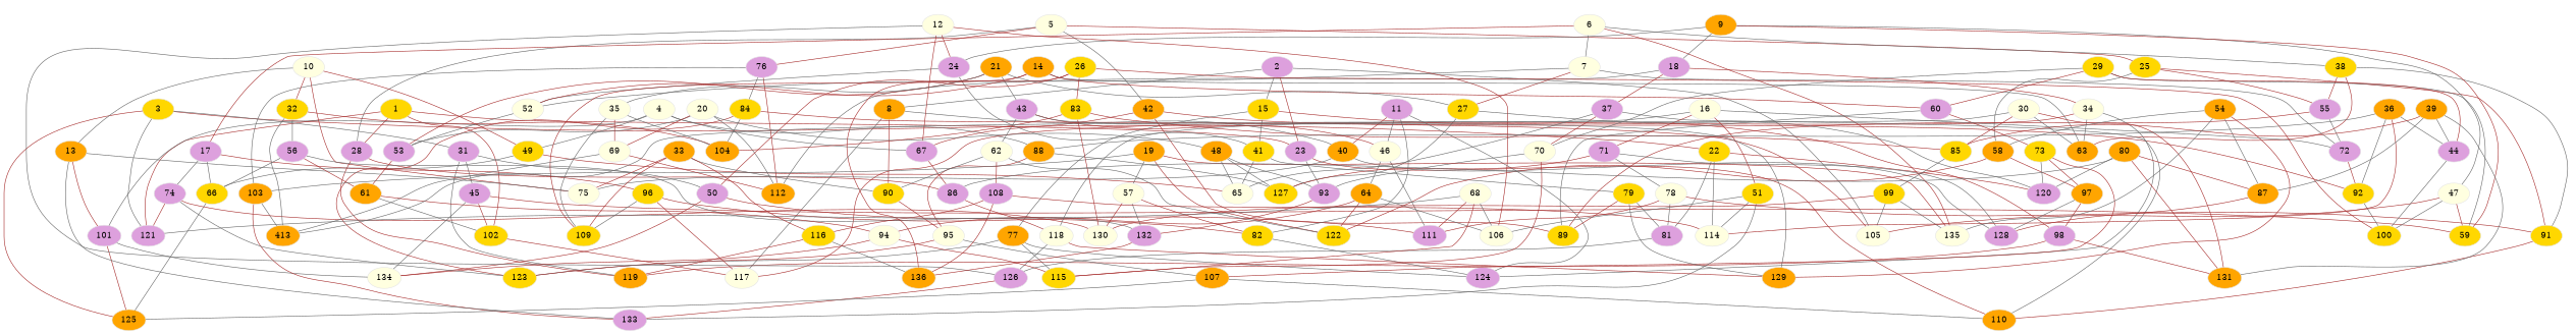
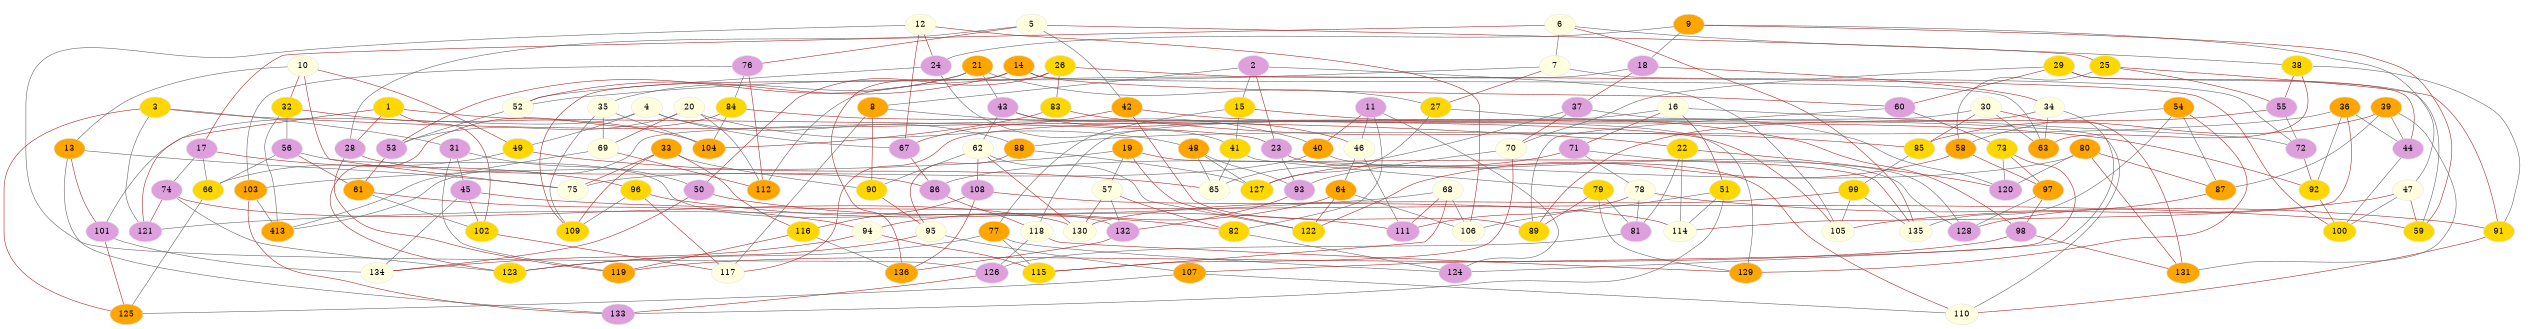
  graph {
    node [color=gray90 fillcolor=plum style=filled]
    edge [color=gray40]
    1 [fillcolor=gold]
    23
    28
    102 [fillcolor=gold]
    121
    93
-   110 [fillcolor=orange]
+   110 [fillcolor=lightyellow]
    86
    119 [fillcolor=orange]
    117 [fillcolor=lightyellow]
    2
    8 [fillcolor=orange]
    15 [fillcolor=gold]
    105 [fillcolor=lightyellow]
    40 [fillcolor=orange]
    90 [fillcolor=gold]
    41 [fillcolor=gold]
    77 [fillcolor=orange]
    98
    3 [fillcolor=gold]
    22 [fillcolor=gold]
    31
    125 [fillcolor=orange]
    81
    114 [fillcolor=lightyellow]
    120
    50
    45
    4 [fillcolor=lightyellow]
    49 [fillcolor=gold]
    67
    88 [fillcolor=orange]
    101
    66 [fillcolor=gold]
    65 [fillcolor=lightyellow]
    127 [fillcolor=gold]
    95 [fillcolor=lightyellow]
    134 [fillcolor=lightyellow]
    5 [fillcolor=lightyellow]
    25 [fillcolor=gold]
    42 [fillcolor=orange]
    76
    55
    58 [fillcolor=orange]
    91 [fillcolor=gold]
    92 [fillcolor=gold]
    89 [fillcolor=gold]
    112 [fillcolor=orange]
    103 [fillcolor=orange]
    84 [fillcolor=gold]
    6 [fillcolor=lightyellow]
    7 [fillcolor=lightyellow]
    17
    38 [fillcolor=gold]
    135 [fillcolor=lightyellow]
    27 [fillcolor=gold]
    52 [fillcolor=lightyellow]
    72
    74
    96 [fillcolor=gold]
    63 [fillcolor=orange]
    53
    75 [fillcolor=lightyellow]
    128
    9 [fillcolor=orange]
    18
    24
    47 [fillcolor=lightyellow]
    59 [fillcolor=gold]
    34 [fillcolor=lightyellow]
    37
    100 [fillcolor=gold]
    10 [fillcolor=lightyellow]
    13 [fillcolor=orange]
    32 [fillcolor=gold]
    133
    n77 [fillcolor=orange label=413]
    56
    104 [fillcolor=orange]
    11
    46 [fillcolor=lightyellow]
    82 [fillcolor=gold]
    124
    64 [fillcolor=orange]
    111
    12 [fillcolor=lightyellow]
    106 [fillcolor=lightyellow]
    126
    14 [fillcolor=orange]
    60
    109 [fillcolor=gold]
    73 [fillcolor=gold]
    79 [fillcolor=gold]
    115 [fillcolor=gold]
    123 [fillcolor=gold]
    131 [fillcolor=orange]
    16 [fillcolor=lightyellow]
    51 [fillcolor=gold]
    71
    118 [fillcolor=lightyellow]
    78 [fillcolor=lightyellow]
    129 [fillcolor=orange]
    130 [fillcolor=lightyellow]
    70 [fillcolor=lightyellow]
    19 [fillcolor=orange]
    57 [fillcolor=lightyellow]
    122 [fillcolor=gold]
    132
    20 [fillcolor=lightyellow]
    48 [fillcolor=orange]
    69 [fillcolor=lightyellow]
    61 [fillcolor=orange]
    21 [fillcolor=orange]
    35 [fillcolor=lightyellow]
    43
    62 [fillcolor=lightyellow]
    97 [fillcolor=orange]
    26 [fillcolor=gold]
    83 [fillcolor=gold]
    136 [fillcolor=orange]
    85 [fillcolor=gold]
    29 [fillcolor=gold]
    44
    30 [fillcolor=lightyellow]
    99 [fillcolor=gold]
    33 [fillcolor=orange]
    116 [fillcolor=gold]
    36 [fillcolor=orange]
    39 [fillcolor=orange]
    87 [fillcolor=orange]
    108
    94 [fillcolor=lightyellow]
    54 [fillcolor=orange]
    107 [fillcolor=orange]
    68 [fillcolor=lightyellow]
    80 [fillcolor=orange]
    1 -- 23 [color=brown]
    1 -- 28 [color=brown]
    1 -- 102 [color=brown]
    1 -- 121 [color=brown]
    23 -- 93
    23 -- 110 [color=brown]
    28 -- 86 [color=brown]
    28 -- 119 [color=brown]
    102 -- 117 [color=brown]
    93 -- 132 [color=brown]
    86 -- 118 [color=brown]
    2 -- 23 [color=brown]
    2 -- 8
    2 -- 15
    2 -- 105
    8 -- 117
    8 -- 40
    8 -- 90 [color=brown]
    15 -- 41
    15 -- 77
    15 -- 98 [color=brown]
    40 -- 75
    40 -- 128
    90 -- 95 [color=brown]
    41 -- 65
    41 -- 79
    77 -- 124
    77 -- 115
    77 -- 123
    98 -- 119 [color=brown]
    98 -- 131 [color=brown]
    3 -- 121
    3 -- 22 [color=brown]
    3 -- 31
    3 -- 125 [color=brown]
    22 -- 81
    22 -- 114
    22 -- 120 [color=brown]
    31 -- 119
    31 -- 50
    31 -- 45
    81 -- 126
    50 -- 134 [color=brown]
    50 -- 82 [color=brown]
    45 -- 102 [color=brown]
    45 -- 134
    45 -- 59 [color=brown]
    4 -- 49
    4 -- 67
    4 -- 88
    4 -- 101
    49 -- 66
    49 -- 65 [color=brown]
    67 -- 86 [color=brown]
    88 -- 127
    88 -- 95 [color=brown]
    101 -- 125 [color=brown]
    101 -- 134
    66 -- 125
    95 -- 123 [color=brown]
    95 -- 107
    5 -- 28
    5 -- 25 [color=brown]
    5 -- 42
    5 -- 76 [color=brown]
    25 -- 55 [color=brown]
    25 -- 58
    25 -- 91 [color=brown]
    42 -- 67 [color=brown]
    42 -- 92 [color=brown]
    42 -- 89 [color=brown]
    76 -- 112 [color=brown]
    76 -- 103
    76 -- 84
    55 -- 89 [color=brown]
    55 -- 72
    58 -- 122 [color=brown]
    58 -- 97 [color=brown]
    91 -- 110 [color=brown]
    92 -- 100
    103 -- 133 [color=brown]
    103 -- n77
    84 -- 105 [color=brown]
    84 -- 104
    84 -- 123 [color=brown]
    6 -- 7
    6 -- 17 [color=brown]
    6 -- 38
    6 -- 135 [color=brown]
    7 -- 27 [color=brown]
    7 -- 52
    7 -- 72
    17 -- 66
    17 -- 74
    17 -- 96 [color=brown]
    38 -- 55 [color=brown]
    38 -- 91
    38 -- 63 [color=brown]
    27 -- 120
    27 -- 127
    52 -- 53
    72 -- 92 [color=brown]
    74 -- 121 [color=brown]
    74 -- 123
    74 -- 130 [color=brown]
    96 -- 117 [color=brown]
    96 -- 111 [color=brown]
    96 -- 109
    53 -- 61 [color=brown]
    9 -- 18
    9 -- 24
    9 -- 47
    9 -- 59 [color=brown]
    18 -- 112
    18 -- 34 [color=brown]
    18 -- 37 [color=brown]
    24 -- 41
    24 -- 52
    47 -- 105 [color=brown]
    47 -- 59 [color=brown]
    47 -- 100
    34 -- 117 [color=brown]
    34 -- 63
    34 -- 124
    37 -- 110
    37 -- 65
    37 -- 70 [color=brown]
    10 -- 49 [color=brown]
    10 -- 75 [color=brown]
    10 -- 13
    10 -- 32 [color=brown]
    13 -- 101 [color=brown]
    13 -- 75
    13 -- 133
    32 -- n77
    32 -- 56
    32 -- 104 [color=brown]
    56 -- 66
    56 -- 132
    56 -- 61 [color=brown]
    11 -- 40 [color=brown]
    11 -- 46
    11 -- 82
    11 -- 124
    46 -- 64
    46 -- 111
    82 -- 124
    64 -- 106
    64 -- 122 [color=brown]
    64 -- 94 [color=brown]
    12 -- 67 [color=brown]
    12 -- 24 [color=brown]
    12 -- 106 [color=brown]
    12 -- 126
    126 -- 133 [color=brown]
    14 -- 52 [color=brown]
    14 -- 63
    14 -- 60 [color=brown]
    14 -- 109 [color=brown]
    60 -- 89
    60 -- 73 [color=brown]
    73 -- 120
    73 -- 97 [color=brown]
    73 -- 107 [color=brown]
    79 -- 81
    79 -- 89 [color=brown]
    79 -- 129
    16 -- 72
    16 -- 51 [color=brown]
    16 -- 71 [color=brown]
    16 -- 118
    51 -- 114
    51 -- 133
    51 -- 106
    71 -- 127 [color=brown]
    71 -- 128
    71 -- 78
    118 -- 126
    118 -- 129 [color=brown]
    78 -- 81
    78 -- 91 [color=brown]
    78 -- 111 [color=brown]
    70 -- 93
    70 -- 115 [color=brown]
    19 -- 103
    19 -- 135 [color=brown]
    19 -- 57
    19 -- 122 [color=brown]
    57 -- 82 [color=brown]
    57 -- 130 [color=brown]
    57 -- 132
    132 -- 136 [color=brown]
    20 -- 112
    20 -- 53
    20 -- 48
    20 -- 69 [color=brown]
    48 -- 93
    48 -- 65
    48 -- 127
    69 -- 112 [color=brown]
    69 -- n77
    61 -- 102
    61 -- 94 [color=brown]
    21 -- 27
    21 -- 53 [color=brown]
    21 -- 35
    21 -- 43
    35 -- 104
    35 -- 109
    35 -- 69 [color=brown]
    43 -- 46 [color=brown]
    43 -- 129
    43 -- 62
    62 -- 90
    62 -- 122
    62 -- 108 [color=brown]
    97 -- 98 [color=brown]
    97 -- 128
    26 -- 50 [color=brown]
    26 -- 100 [color=brown]
    26 -- 83 [color=brown]
    26 -- 136 [color=brown]
    83 -- 104 [color=brown]
-   83 -- 130 [color=brown]
+   62 -- 130 [color=brown]
    83 -- 85 [color=brown]
    85 -- 99
    29 -- 59
    29 -- 60 [color=brown]
    29 -- 70
    29 -- 44 [color=brown]
    44 -- 100
    30 -- 63
    30 -- n77
    30 -- 131 [color=brown]
    30 -- 85 [color=brown]
    99 -- 105
    99 -- 135
    99 -- 130 [color=brown]
    33 -- 90
    33 -- 75 [color=brown]
    33 -- 109 [color=brown]
    33 -- 116 [color=brown]
    116 -- 119 [color=brown]
    116 -- 136
    36 -- 114 [color=brown]
    36 -- 88
    36 -- 92
    36 -- 44
    39 -- 131
    39 -- 85 [color=brown]
    39 -- 44
    39 -- 87
    87 -- 128 [color=brown]
    108 -- 114 [color=brown]
    108 -- 136 [color=brown]
    108 -- 116 [color=brown]
    94 -- 134 [color=brown]
    94 -- 115 [color=brown]
    54 -- 58
    54 -- 135
    54 -- 129 [color=brown]
    54 -- 87
    107 -- 110
    107 -- 125
    68 -- 121
    68 -- 111 [color=brown]
    68 -- 106
    68 -- 115 [color=brown]
    80 -- 86
    80 -- 120
    80 -- 131 [color=brown]
    80 -- 87 [color=brown]
  }
